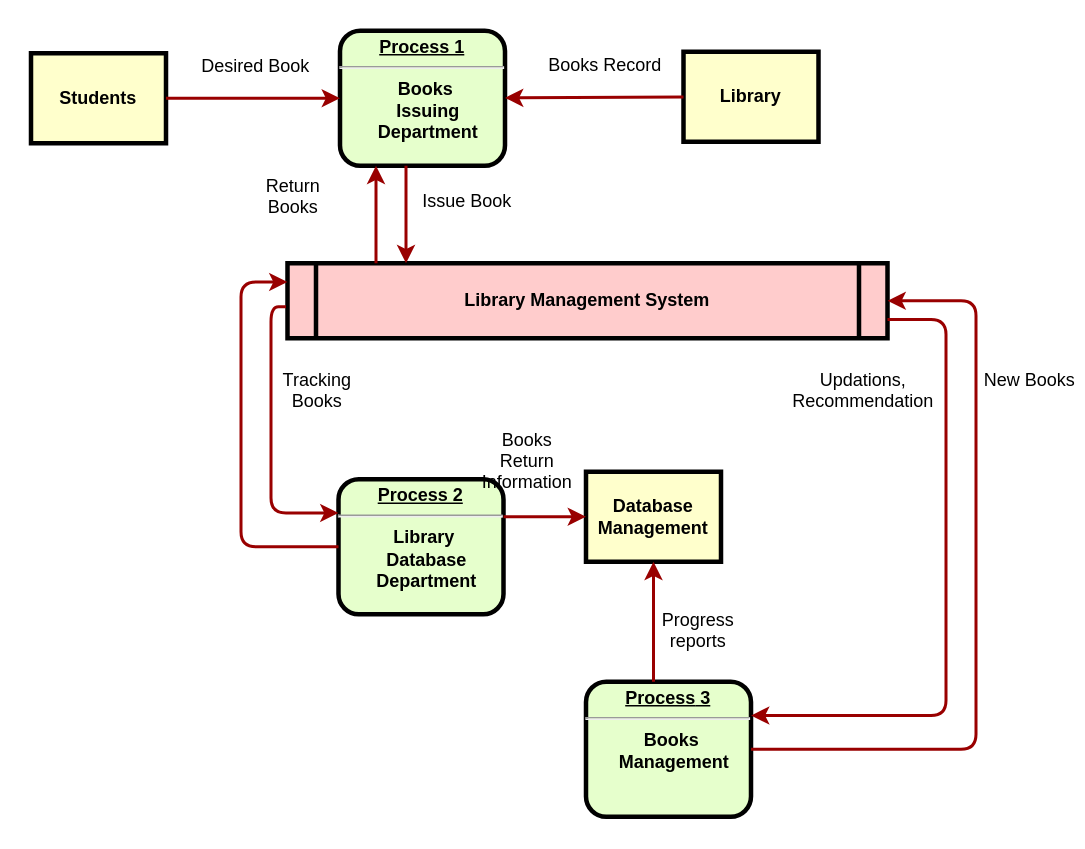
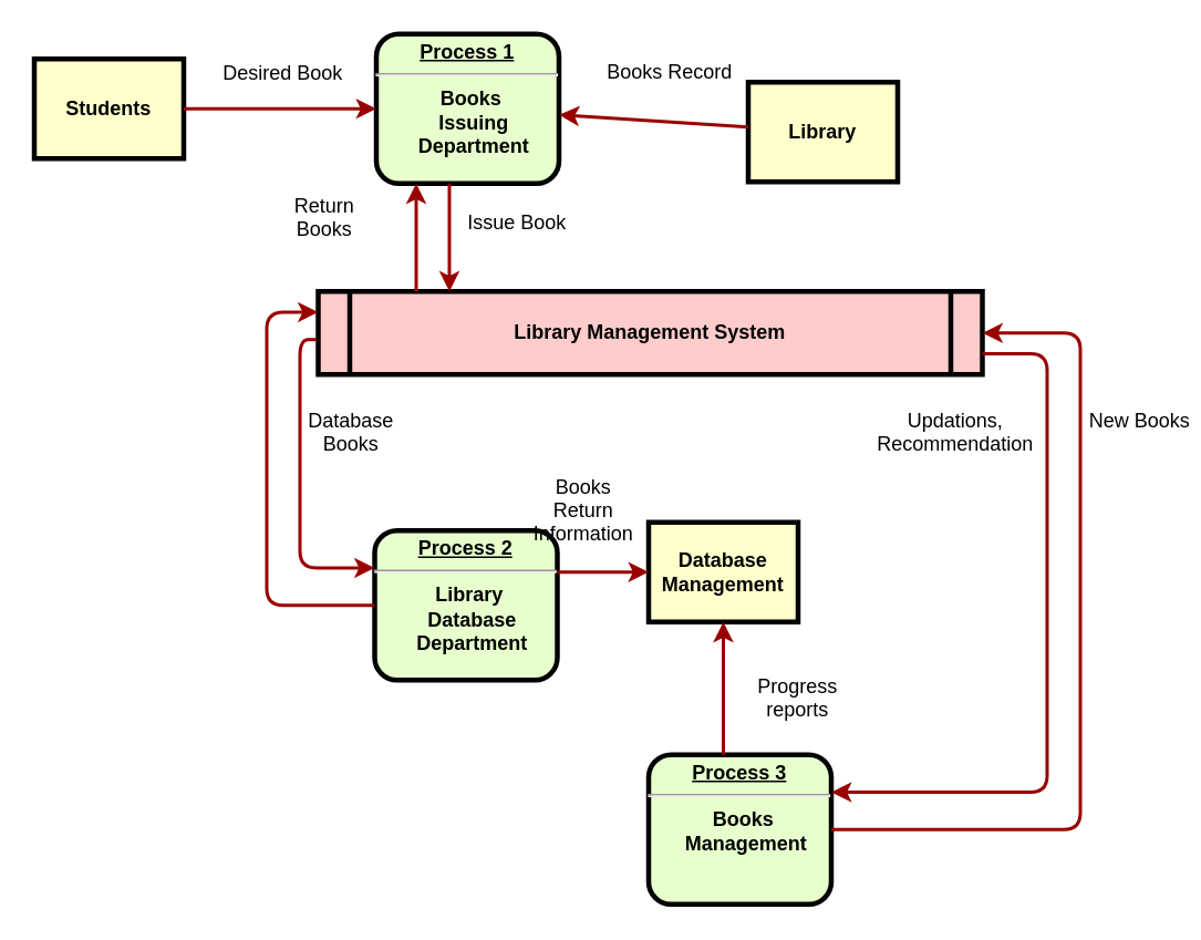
  <mxCell id="0" />
  <mxCell id="1" parent="0" />
  <mxCell id="2" value="&lt;p style=&quot;margin: 0px ; margin-top: 4px ; text-align: center ; text-decoration: underline&quot;&gt;&lt;strong&gt;Process 1&lt;br&gt;&lt;/strong&gt;&lt;/p&gt;&lt;hr&gt;&lt;p style=&quot;margin: 0px ; margin-left: 8px&quot;&gt;Books&amp;nbsp;&lt;/p&gt;&lt;p style=&quot;margin: 0px ; margin-left: 8px&quot;&gt;Issuing&lt;/p&gt;&lt;p style=&quot;margin: 0px ; margin-left: 8px&quot;&gt;Department&lt;/p&gt;" style="verticalAlign=middle;align=center;overflow=fill;fontSize=12;fontFamily=Helvetica;html=1;rounded=1;fontStyle=1;strokeWidth=3;fillColor=#E6FFCC" parent="1" vertex="1"><mxGeometry x="226" y="20" width="110" height="90" as="geometry" /></mxCell>
- <mxCell id="3" value="Library" style="whiteSpace=wrap;align=center;verticalAlign=middle;fontStyle=1;strokeWidth=3;fillColor=#FFFFCC" parent="1" vertex="1"><mxGeometry x="455" y="34" width="90" height="60" as="geometry" /></mxCell>
+ <mxCell id="3" value="Library" style="whiteSpace=wrap;align=center;verticalAlign=middle;fontStyle=1;strokeWidth=3;fillColor=#FFFFCC" parent="1" vertex="1"><mxGeometry x="450" y="49" width="90" height="60" as="geometry" /></mxCell>
  <mxCell id="4" value="Students" style="whiteSpace=wrap;align=center;verticalAlign=middle;fontStyle=1;strokeWidth=3;fillColor=#FFFFCC" parent="1" vertex="1"><mxGeometry x="20" y="35" width="90" height="60" as="geometry" /></mxCell>
  <mxCell id="5" value="Library Management System" style="shape=process;whiteSpace=wrap;align=center;verticalAlign=middle;size=0.048;fontStyle=1;strokeWidth=3;fillColor=#FFCCCC" parent="1" vertex="1"><mxGeometry x="191" y="175" width="400" height="50" as="geometry" /></mxCell>
  <mxCell id="6" value="&lt;p style=&quot;margin: 0px ; margin-top: 4px ; text-align: center ; text-decoration: underline&quot;&gt;&lt;strong&gt;Process 2&lt;br&gt;&lt;/strong&gt;&lt;/p&gt;&lt;hr&gt;&lt;p style=&quot;margin: 0px ; margin-left: 8px&quot;&gt;Library&amp;nbsp;&lt;/p&gt;&lt;p style=&quot;margin: 0px ; margin-left: 8px&quot;&gt;Database&lt;/p&gt;&lt;p style=&quot;margin: 0px ; margin-left: 8px&quot;&gt;Department&lt;/p&gt;" style="verticalAlign=middle;align=center;overflow=fill;fontSize=12;fontFamily=Helvetica;html=1;rounded=1;fontStyle=1;strokeWidth=3;fillColor=#E6FFCC" parent="1" vertex="1"><mxGeometry x="225" y="319" width="110" height="90" as="geometry" /></mxCell>
  <mxCell id="7" value="&lt;p style=&quot;margin: 0px ; margin-top: 4px ; text-align: center ; text-decoration: underline&quot;&gt;&lt;strong&gt;&lt;strong&gt;Process&lt;/strong&gt; 3&lt;br&gt;&lt;/strong&gt;&lt;/p&gt;&lt;hr&gt;&lt;p style=&quot;margin: 0px ; margin-left: 8px&quot;&gt;Books&amp;nbsp;&lt;/p&gt;&lt;p style=&quot;margin: 0px ; margin-left: 8px&quot;&gt;Management&lt;/p&gt;" style="verticalAlign=middle;align=center;overflow=fill;fontSize=12;fontFamily=Helvetica;html=1;rounded=1;fontStyle=1;strokeWidth=3;fillColor=#E6FFCC" parent="1" vertex="1"><mxGeometry x="390" y="454" width="110" height="90" as="geometry" /></mxCell>
  <mxCell id="8" value="Database&#10;Management" style="whiteSpace=wrap;align=center;verticalAlign=middle;fontStyle=1;strokeWidth=3;fillColor=#FFFFCC" parent="1" vertex="1"><mxGeometry x="390" y="314" width="90" height="60" as="geometry" /></mxCell>
  <mxCell id="9" value="" style="edgeStyle=none;noEdgeStyle=1;strokeColor=#990000;strokeWidth=2" parent="1" source="3" target="2" edge="1"><mxGeometry width="100" height="100" relative="1" as="geometry"><mxPoint x="10" y="34" as="sourcePoint" /><mxPoint x="110" y="-66" as="targetPoint" /></mxGeometry></mxCell>
  <mxCell id="10" value="" style="edgeStyle=none;noEdgeStyle=1;strokeColor=#990000;strokeWidth=2" parent="1" source="4" target="2" edge="1"><mxGeometry width="100" height="100" relative="1" as="geometry"><mxPoint x="270" y="-26" as="sourcePoint" /><mxPoint x="370" y="-126" as="targetPoint" /></mxGeometry></mxCell>
  <mxCell id="11" value="Desired Book" style="text;spacingTop=-5;align=center" parent="1" vertex="1"><mxGeometry x="155" y="35" width="30" height="20" as="geometry" /></mxCell>
  <mxCell id="12" value="Books Record" style="text;spacingTop=-5;align=center" parent="1" vertex="1"><mxGeometry x="388" y="34" width="30" height="20" as="geometry" /></mxCell>
  <mxCell id="13" value="Return &#10;Books" style="text;spacingTop=-5;align=center" parent="1" vertex="1"><mxGeometry x="180" y="115" width="30" height="20" as="geometry" /></mxCell>
  <mxCell id="14" value="" style="edgeStyle=elbowEdgeStyle;elbow=horizontal;strokeColor=#990000;strokeWidth=2" parent="1" source="5" target="2" edge="1"><mxGeometry width="100" height="100" relative="1" as="geometry"><mxPoint x="40" y="314" as="sourcePoint" /><mxPoint x="140" y="214" as="targetPoint" /><Array as="points"><mxPoint x="250" y="154" /></Array></mxGeometry></mxCell>
  <mxCell id="15" value="" style="edgeStyle=elbowEdgeStyle;elbow=horizontal;strokeColor=#990000;strokeWidth=2" parent="1" source="2" target="5" edge="1"><mxGeometry width="100" height="100" relative="1" as="geometry"><mxPoint x="40" y="284" as="sourcePoint" /><mxPoint x="140" y="184" as="targetPoint" /><Array as="points"><mxPoint x="270" y="144" /></Array></mxGeometry></mxCell>
  <mxCell id="16" value="Issue Book" style="text;spacingTop=-5;align=center" parent="1" vertex="1"><mxGeometry x="296" y="125" width="30" height="20" as="geometry" /></mxCell>
  <mxCell id="17" value="" style="edgeStyle=elbowEdgeStyle;elbow=horizontal;strokeColor=#990000;strokeWidth=2;entryX=0;entryY=0.25;entryDx=0;entryDy=0;" parent="1" target="6" edge="1"><mxGeometry width="100" height="100" relative="1" as="geometry"><mxPoint x="190" y="204" as="sourcePoint" /><mxPoint x="240" y="274" as="targetPoint" /><Array as="points"><mxPoint x="180" y="374" /><mxPoint x="245" y="474" /></Array></mxGeometry></mxCell>
  <mxCell id="18" value="" style="edgeStyle=elbowEdgeStyle;elbow=horizontal;strokeColor=#990000;strokeWidth=2;entryX=0;entryY=0.25;entryDx=0;entryDy=0;" parent="1" source="6" target="5" edge="1"><mxGeometry width="100" height="100" relative="1" as="geometry"><mxPoint x="155" y="534" as="sourcePoint" /><mxPoint x="170" y="184" as="targetPoint" /><Array as="points"><mxPoint x="160" y="434" /></Array></mxGeometry></mxCell>
- <mxCell id="19" value="Tracking &#10;Books" style="text;spacingTop=-5;align=center" parent="1" vertex="1"><mxGeometry x="196" y="244" width="30" height="20" as="geometry" /></mxCell>
+ <mxCell id="19" value="Database &#10;Books" style="text;spacingTop=-5;align=center" parent="1" vertex="1"><mxGeometry x="196" y="244" width="30" height="20" as="geometry" /></mxCell>
  <mxCell id="20" value="Books&#10;Return&#10;Information" style="text;spacingTop=-5;align=center" parent="1" vertex="1"><mxGeometry x="336" y="284" width="30" height="20" as="geometry" /></mxCell>
- <mxCell id="21" value="Progress&#10;reports" style="text;spacingTop=-5;align=center" parent="1" vertex="1"><mxGeometry x="450" y="404" width="30" height="20" as="geometry" /></mxCell>
+ <mxCell id="21" value="Progress&#10;reports" style="text;spacingTop=-5;align=center" parent="1" vertex="1"><mxGeometry x="465" y="404" width="30" height="20" as="geometry" /></mxCell>
  <mxCell id="22" value="" style="edgeStyle=elbowEdgeStyle;elbow=horizontal;strokeColor=#990000;strokeWidth=2" parent="1" source="6" target="8" edge="1"><mxGeometry width="100" height="100" relative="1" as="geometry"><mxPoint x="65" y="344" as="sourcePoint" /><mxPoint x="165" y="244" as="targetPoint" /><Array as="points"><mxPoint x="350" y="344" /><mxPoint x="250" y="304" /></Array></mxGeometry></mxCell>
  <mxCell id="23" value="" style="edgeStyle=elbowEdgeStyle;elbow=horizontal;strokeColor=#990000;strokeWidth=2" parent="1" source="7" target="8" edge="1"><mxGeometry width="100" height="100" relative="1" as="geometry"><mxPoint x="465" y="524" as="sourcePoint" /><mxPoint x="565" y="424" as="targetPoint" /></mxGeometry></mxCell>
  <mxCell id="24" value="" style="edgeStyle=elbowEdgeStyle;elbow=vertical;strokeColor=#990000;strokeWidth=2;exitX=1;exitY=0.75;exitDx=0;exitDy=0;entryX=1;entryY=0.25;entryDx=0;entryDy=0;" parent="1" source="5" target="7" edge="1"><mxGeometry width="100" height="100" relative="1" as="geometry"><mxPoint x="610" y="214" as="sourcePoint" /><mxPoint x="630" y="474" as="targetPoint" /><Array as="points"><mxPoint x="630" y="213" /></Array></mxGeometry></mxCell>
  <mxCell id="25" value="" style="edgeStyle=elbowEdgeStyle;elbow=vertical;strokeColor=#990000;strokeWidth=2;entryX=1;entryY=0.5;entryDx=0;entryDy=0;" parent="1" source="7" target="5" edge="1"><mxGeometry width="100" height="100" relative="1" as="geometry"><mxPoint x="265" y="664" as="sourcePoint" /><mxPoint x="610" y="200" as="targetPoint" /><Array as="points"><mxPoint x="650" y="200" /></Array></mxGeometry></mxCell>
  <mxCell id="26" value="New Books" style="text;spacingTop=-5;align=center" parent="1" vertex="1"><mxGeometry x="671" y="244" width="30" height="20" as="geometry" /></mxCell>
  <mxCell id="27" value="Updations,&#10;Recommendation" style="text;spacingTop=-5;align=center" parent="1" vertex="1"><mxGeometry x="560" y="244" width="30" height="20" as="geometry" /></mxCell>
